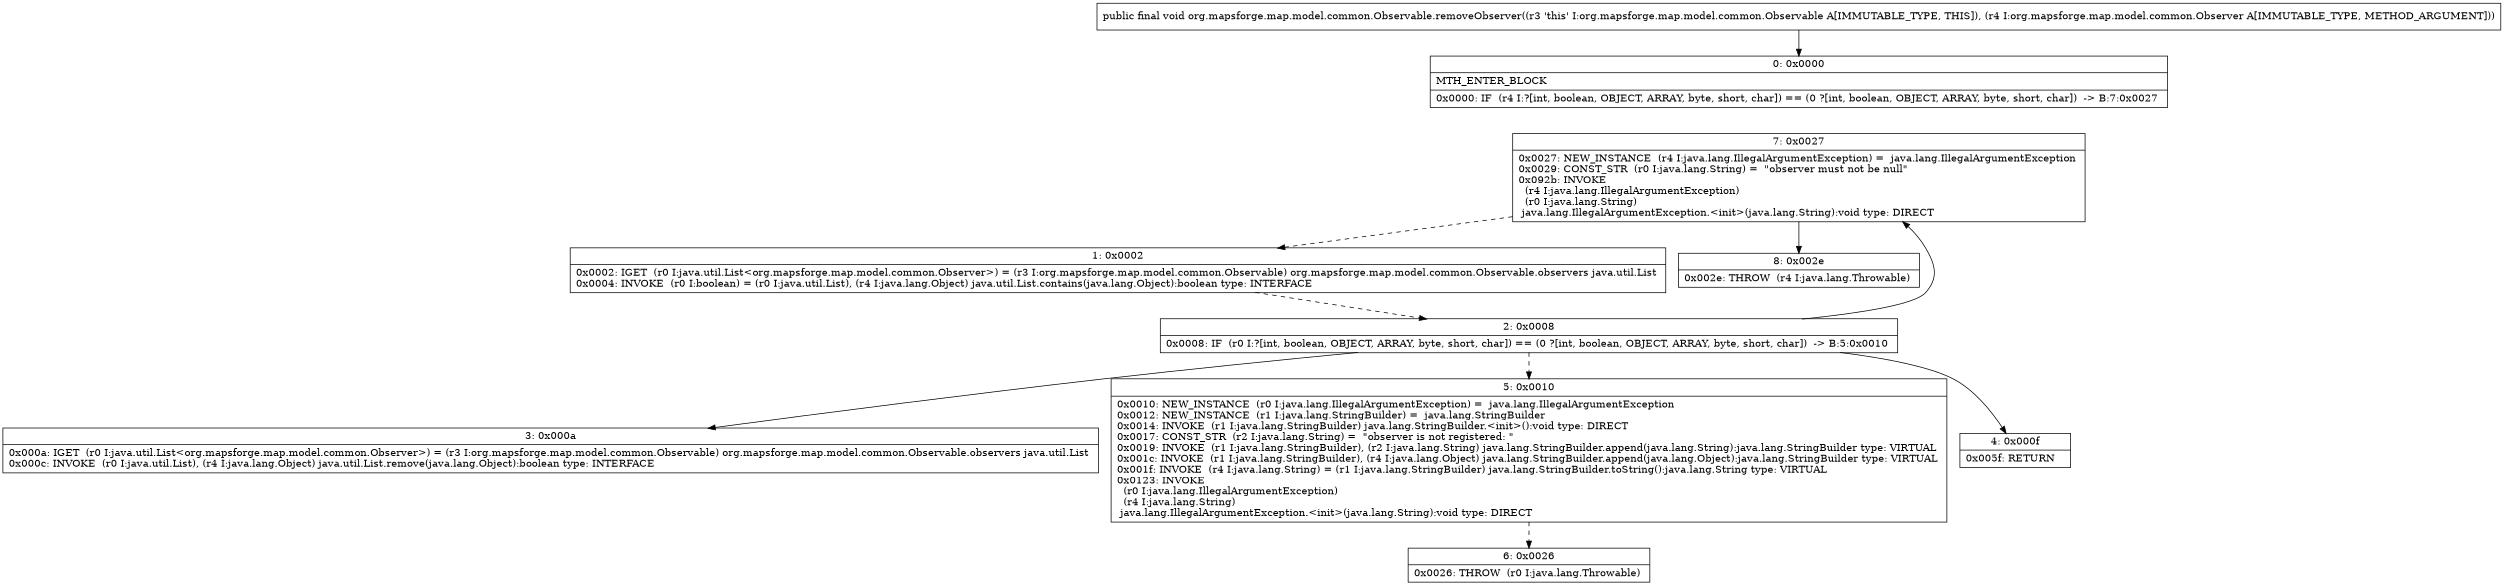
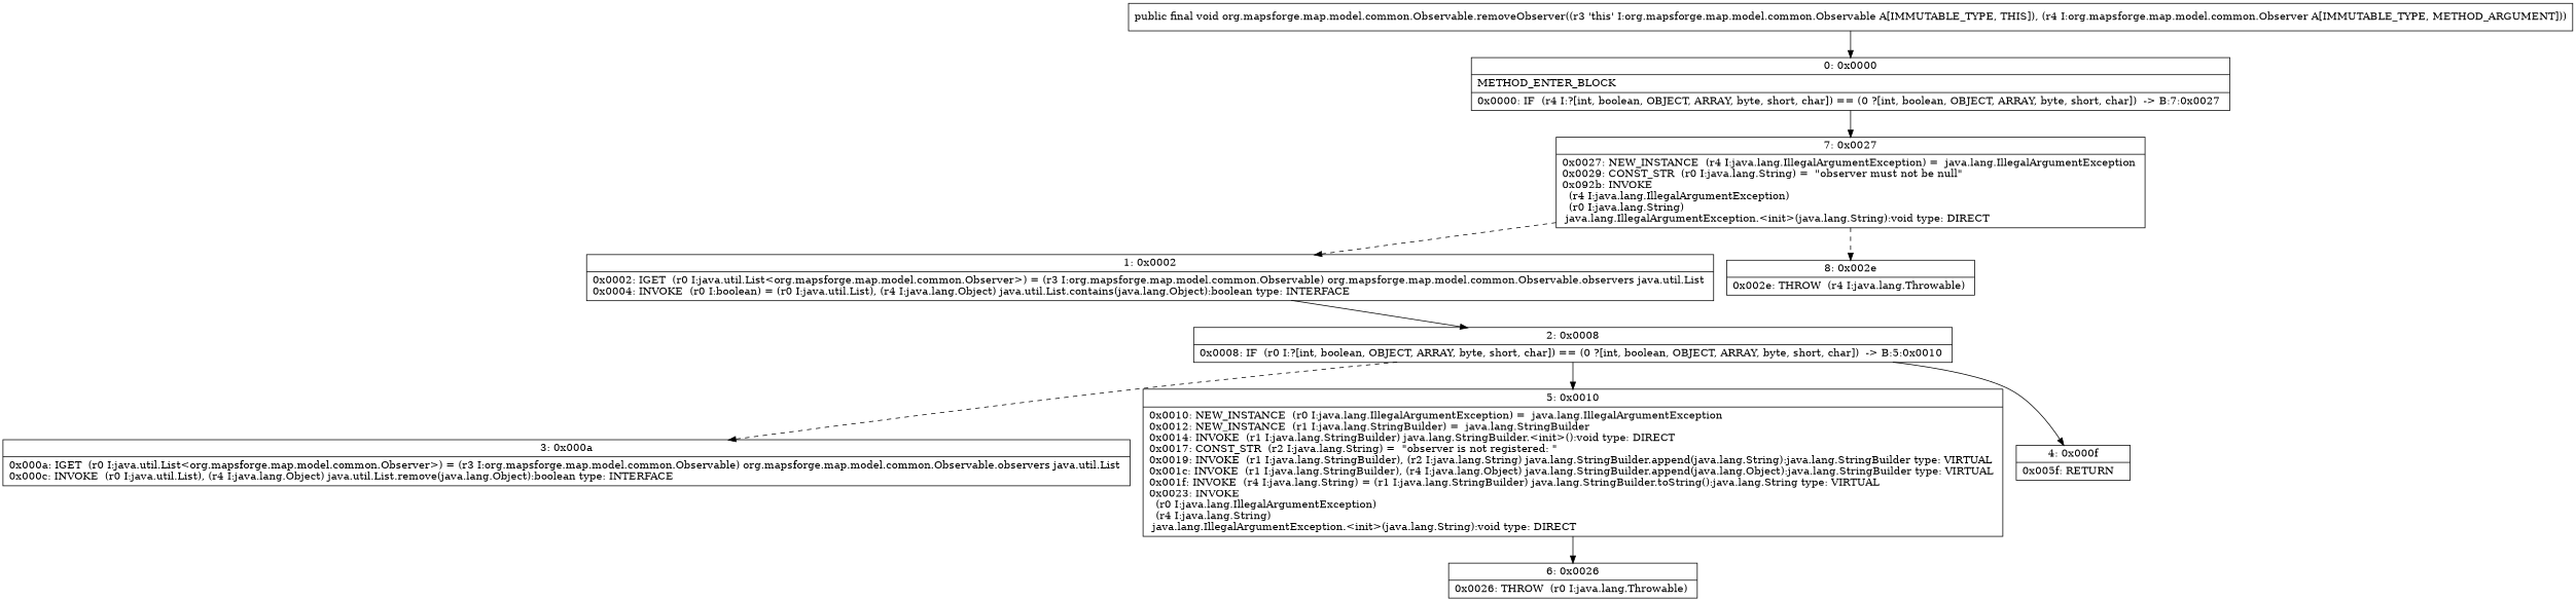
  digraph {
    node [shape=record]
-   n1 [label="{0\:\ 0x0000|MTH_ENTER_BLOCK\l|0x0000: IF  (r4 I:?[int, boolean, OBJECT, ARRAY, byte, short, char]) == (0 ?[int, boolean, OBJECT, ARRAY, byte, short, char])  \-\> B:7:0x0027 \l}"]
+   n1 [label="{0\:\ 0x0000|METHOD_ENTER_BLOCK\l|0x0000: IF  (r4 I:?[int, boolean, OBJECT, ARRAY, byte, short, char]) == (0 ?[int, boolean, OBJECT, ARRAY, byte, short, char])  \-\> B:7:0x0027 \l}"]
    n2 [label="{7\:\ 0x0027|0x0027: NEW_INSTANCE  (r4 I:java.lang.IllegalArgumentException) =  java.lang.IllegalArgumentException \l0x0029: CONST_STR  (r0 I:java.lang.String) =  \"observer must not be null\" \l0x092b: INVOKE  \l  (r4 I:java.lang.IllegalArgumentException)\l  (r0 I:java.lang.String)\l java.lang.IllegalArgumentException.\<init\>(java.lang.String):void type: DIRECT \l}"]
    n3 [label="{1\:\ 0x0002|0x0002: IGET  (r0 I:java.util.List\<org.mapsforge.map.model.common.Observer\>) = (r3 I:org.mapsforge.map.model.common.Observable) org.mapsforge.map.model.common.Observable.observers java.util.List \l0x0004: INVOKE  (r0 I:boolean) = (r0 I:java.util.List), (r4 I:java.lang.Object) java.util.List.contains(java.lang.Object):boolean type: INTERFACE \l}"]
    n4 [label="{2\:\ 0x0008|0x0008: IF  (r0 I:?[int, boolean, OBJECT, ARRAY, byte, short, char]) == (0 ?[int, boolean, OBJECT, ARRAY, byte, short, char])  \-\> B:5:0x0010 \l}"]
    n5 [label="{8\:\ 0x002e|0x002e: THROW  (r4 I:java.lang.Throwable) \l}"]
    n6 [label="{3\:\ 0x000a|0x000a: IGET  (r0 I:java.util.List\<org.mapsforge.map.model.common.Observer\>) = (r3 I:org.mapsforge.map.model.common.Observable) org.mapsforge.map.model.common.Observable.observers java.util.List \l0x000c: INVOKE  (r0 I:java.util.List), (r4 I:java.lang.Object) java.util.List.remove(java.lang.Object):boolean type: INTERFACE \l}"]
-   n7 [label="{5\:\ 0x0010|0x0010: NEW_INSTANCE  (r0 I:java.lang.IllegalArgumentException) =  java.lang.IllegalArgumentException \l0x0012: NEW_INSTANCE  (r1 I:java.lang.StringBuilder) =  java.lang.StringBuilder \l0x0014: INVOKE  (r1 I:java.lang.StringBuilder) java.lang.StringBuilder.\<init\>():void type: DIRECT \l0x0017: CONST_STR  (r2 I:java.lang.String) =  \"observer is not registered: \" \l0x0019: INVOKE  (r1 I:java.lang.StringBuilder), (r2 I:java.lang.String) java.lang.StringBuilder.append(java.lang.String):java.lang.StringBuilder type: VIRTUAL \l0x001c: INVOKE  (r1 I:java.lang.StringBuilder), (r4 I:java.lang.Object) java.lang.StringBuilder.append(java.lang.Object):java.lang.StringBuilder type: VIRTUAL \l0x001f: INVOKE  (r4 I:java.lang.String) = (r1 I:java.lang.StringBuilder) java.lang.StringBuilder.toString():java.lang.String type: VIRTUAL \l0x0123: INVOKE  \l  (r0 I:java.lang.IllegalArgumentException)\l  (r4 I:java.lang.String)\l java.lang.IllegalArgumentException.\<init\>(java.lang.String):void type: DIRECT \l}"]
+   n7 [label="{5\:\ 0x0010|0x0010: NEW_INSTANCE  (r0 I:java.lang.IllegalArgumentException) =  java.lang.IllegalArgumentException \l0x0012: NEW_INSTANCE  (r1 I:java.lang.StringBuilder) =  java.lang.StringBuilder \l0x0014: INVOKE  (r1 I:java.lang.StringBuilder) java.lang.StringBuilder.\<init\>():void type: DIRECT \l0x0017: CONST_STR  (r2 I:java.lang.String) =  \"observer is not registered: \" \l0x0019: INVOKE  (r1 I:java.lang.StringBuilder), (r2 I:java.lang.String) java.lang.StringBuilder.append(java.lang.String):java.lang.StringBuilder type: VIRTUAL \l0x001c: INVOKE  (r1 I:java.lang.StringBuilder), (r4 I:java.lang.Object) java.lang.StringBuilder.append(java.lang.Object):java.lang.StringBuilder type: VIRTUAL \l0x001f: INVOKE  (r4 I:java.lang.String) = (r1 I:java.lang.StringBuilder) java.lang.StringBuilder.toString():java.lang.String type: VIRTUAL \l0x0023: INVOKE  \l  (r0 I:java.lang.IllegalArgumentException)\l  (r4 I:java.lang.String)\l java.lang.IllegalArgumentException.\<init\>(java.lang.String):void type: DIRECT \l}"]
    n8 [label="{4\:\ 0x000f|0x005f: RETURN   \l}"]
    n9 [label="{6\:\ 0x0026|0x0026: THROW  (r0 I:java.lang.Throwable) \l}"]
    n10 [label="{public final void org.mapsforge.map.model.common.Observable.removeObserver((r3 'this' I:org.mapsforge.map.model.common.Observable A[IMMUTABLE_TYPE, THIS]), (r4 I:org.mapsforge.map.model.common.Observer A[IMMUTABLE_TYPE, METHOD_ARGUMENT])) }"]
-   n4 -> n2
+   n1 -> n2
    n2 -> n3 [style=dashed]
-   n2 -> n5
-   n3 -> n4 [style=dashed]
-   n4 -> n6 [style=solid]
-   n4 -> n7 [style=dashed]
+   n2 -> n5 [style=dashed]
+   n3 -> n4
+   n4 -> n6 [style=dashed]
+   n4 -> n7
    n4 -> n8
-   n7 -> n9 [style=dashed]
+   n7 -> n9
    n10 -> n1
  }
